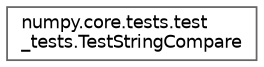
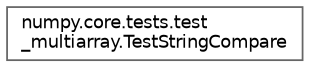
  digraph {
    rankdir=LR
-   n1 [color=grey40 fillcolor=white fontname=Helvetica fontsize=10 height=0.2 label="numpy.core.tests.test\l_tests.TestStringCompare" shape=box style=filled width=0.4]
+   n1 [color=grey40 fillcolor=white fontname=Helvetica fontsize=10 height=0.2 label="numpy.core.tests.test\l_multiarray.TestStringCompare" shape=box style=filled width=0.4]
  }
